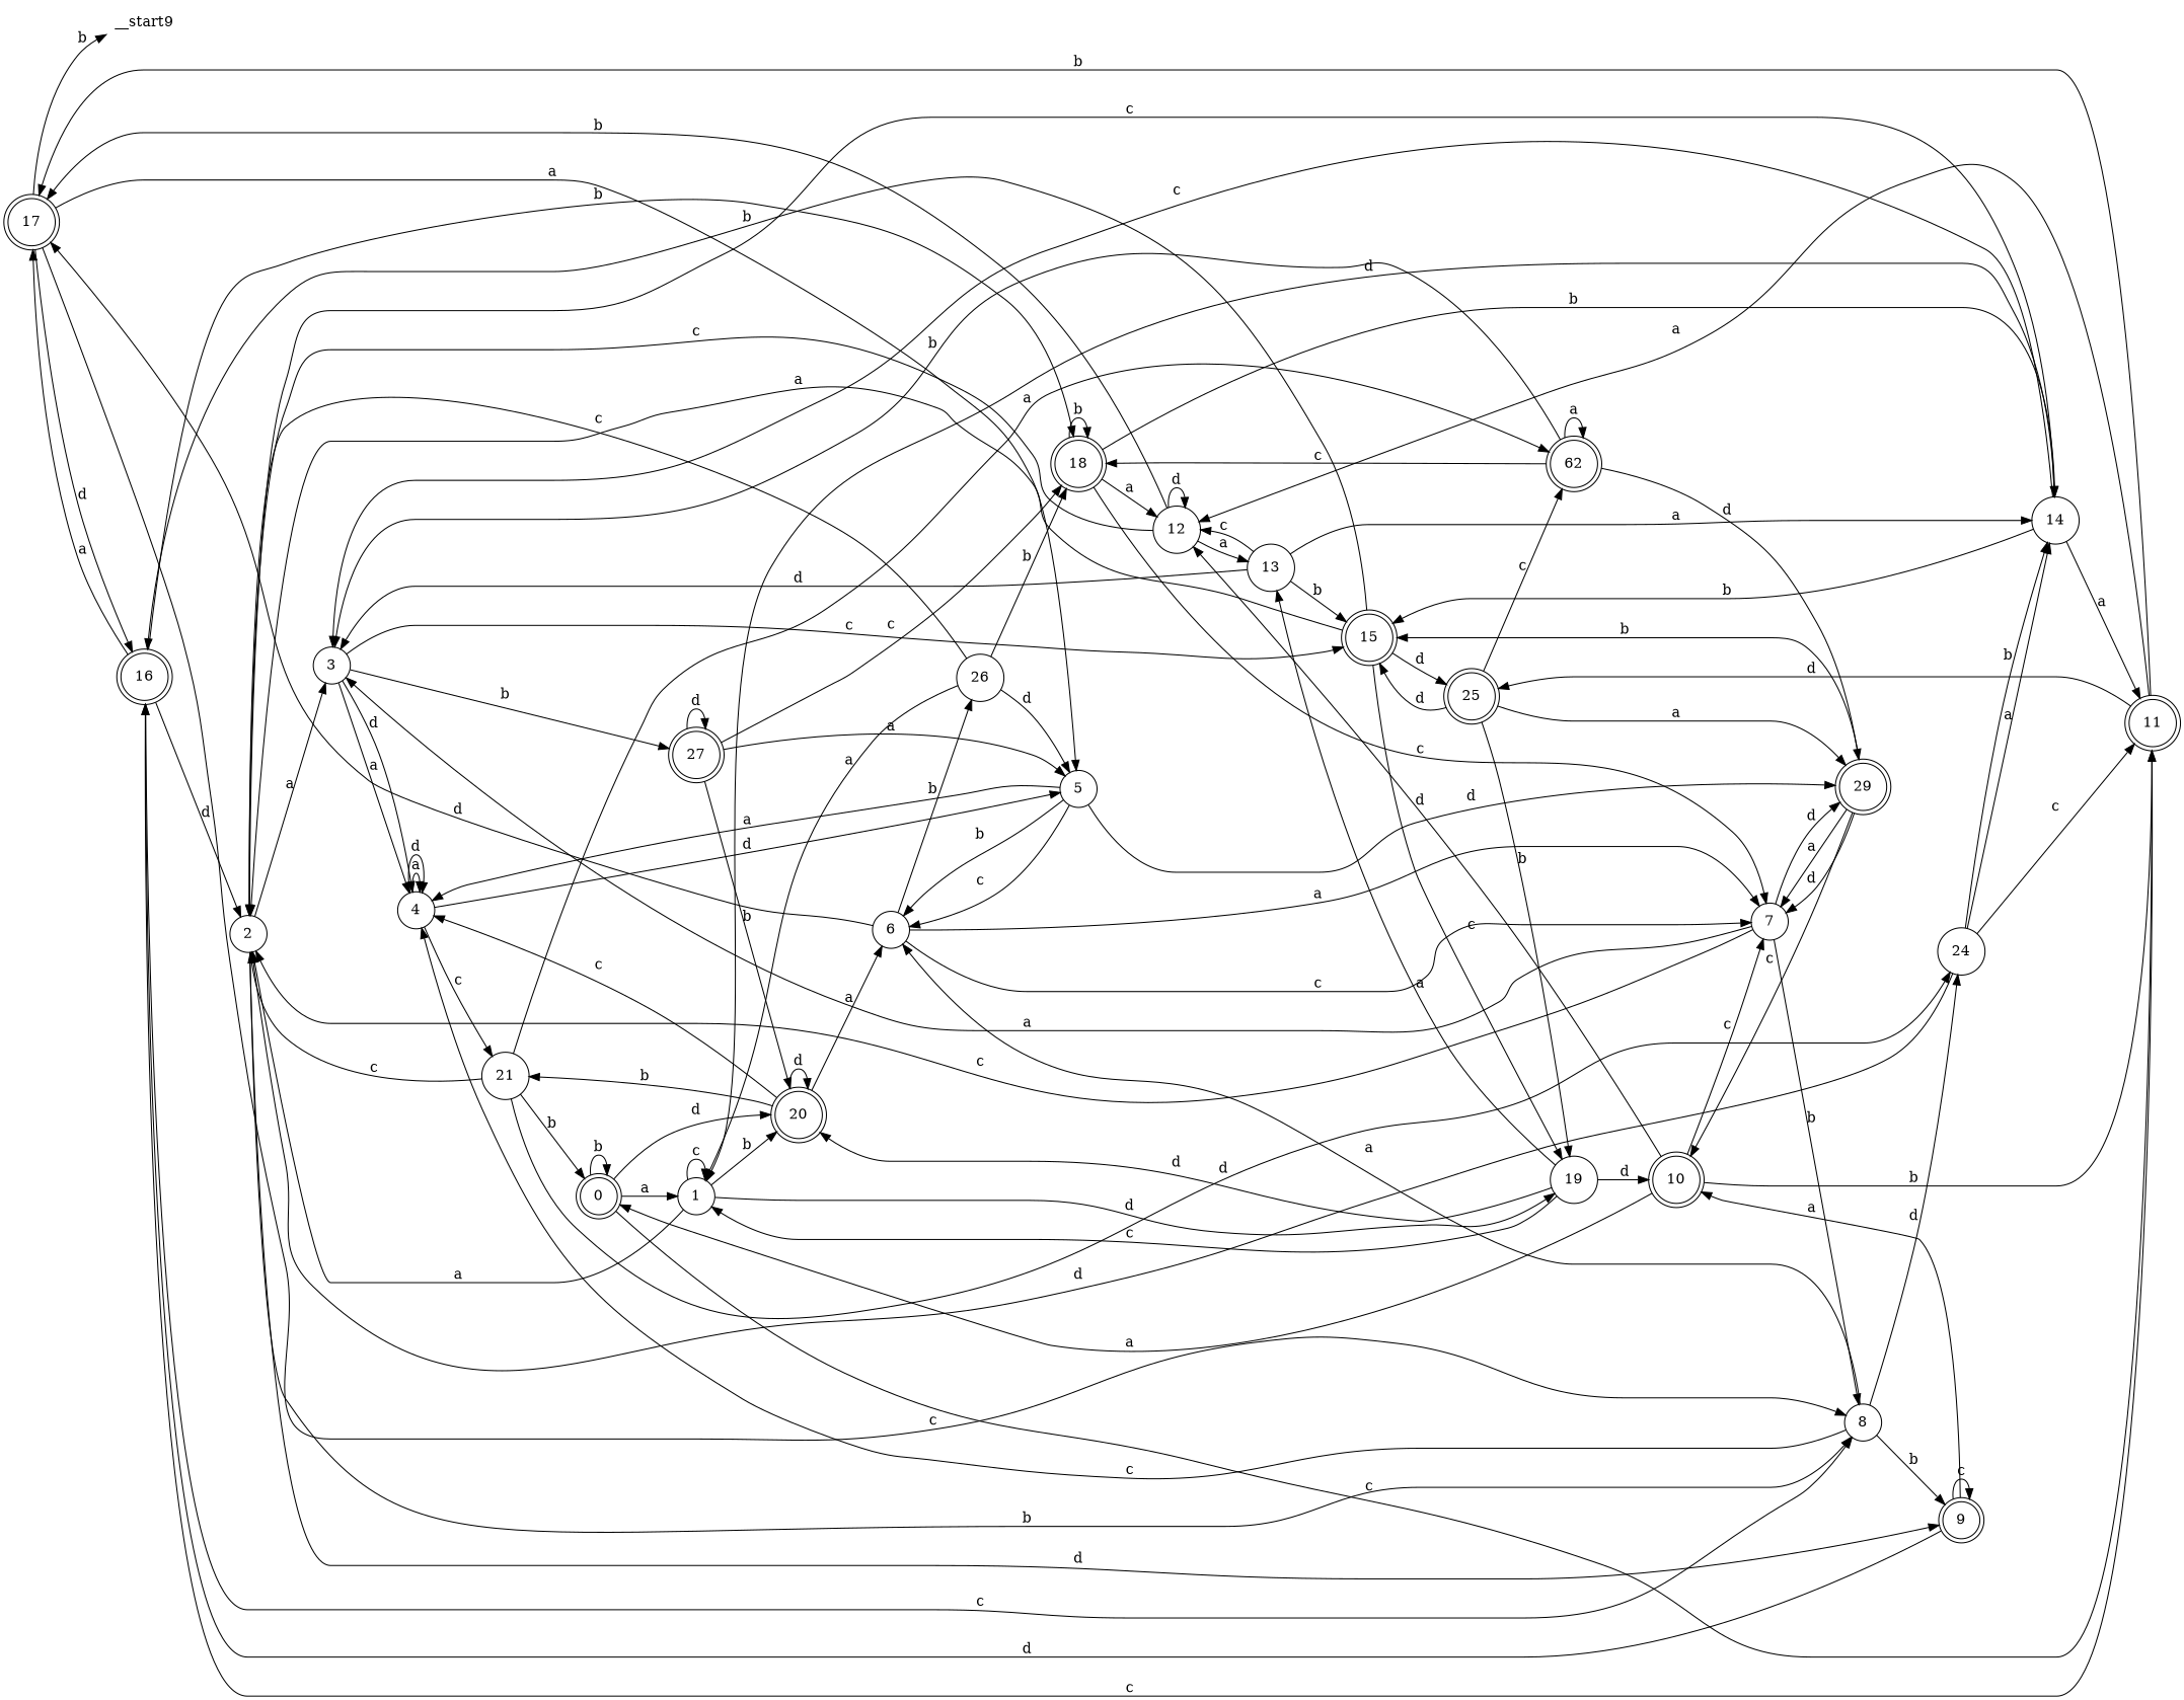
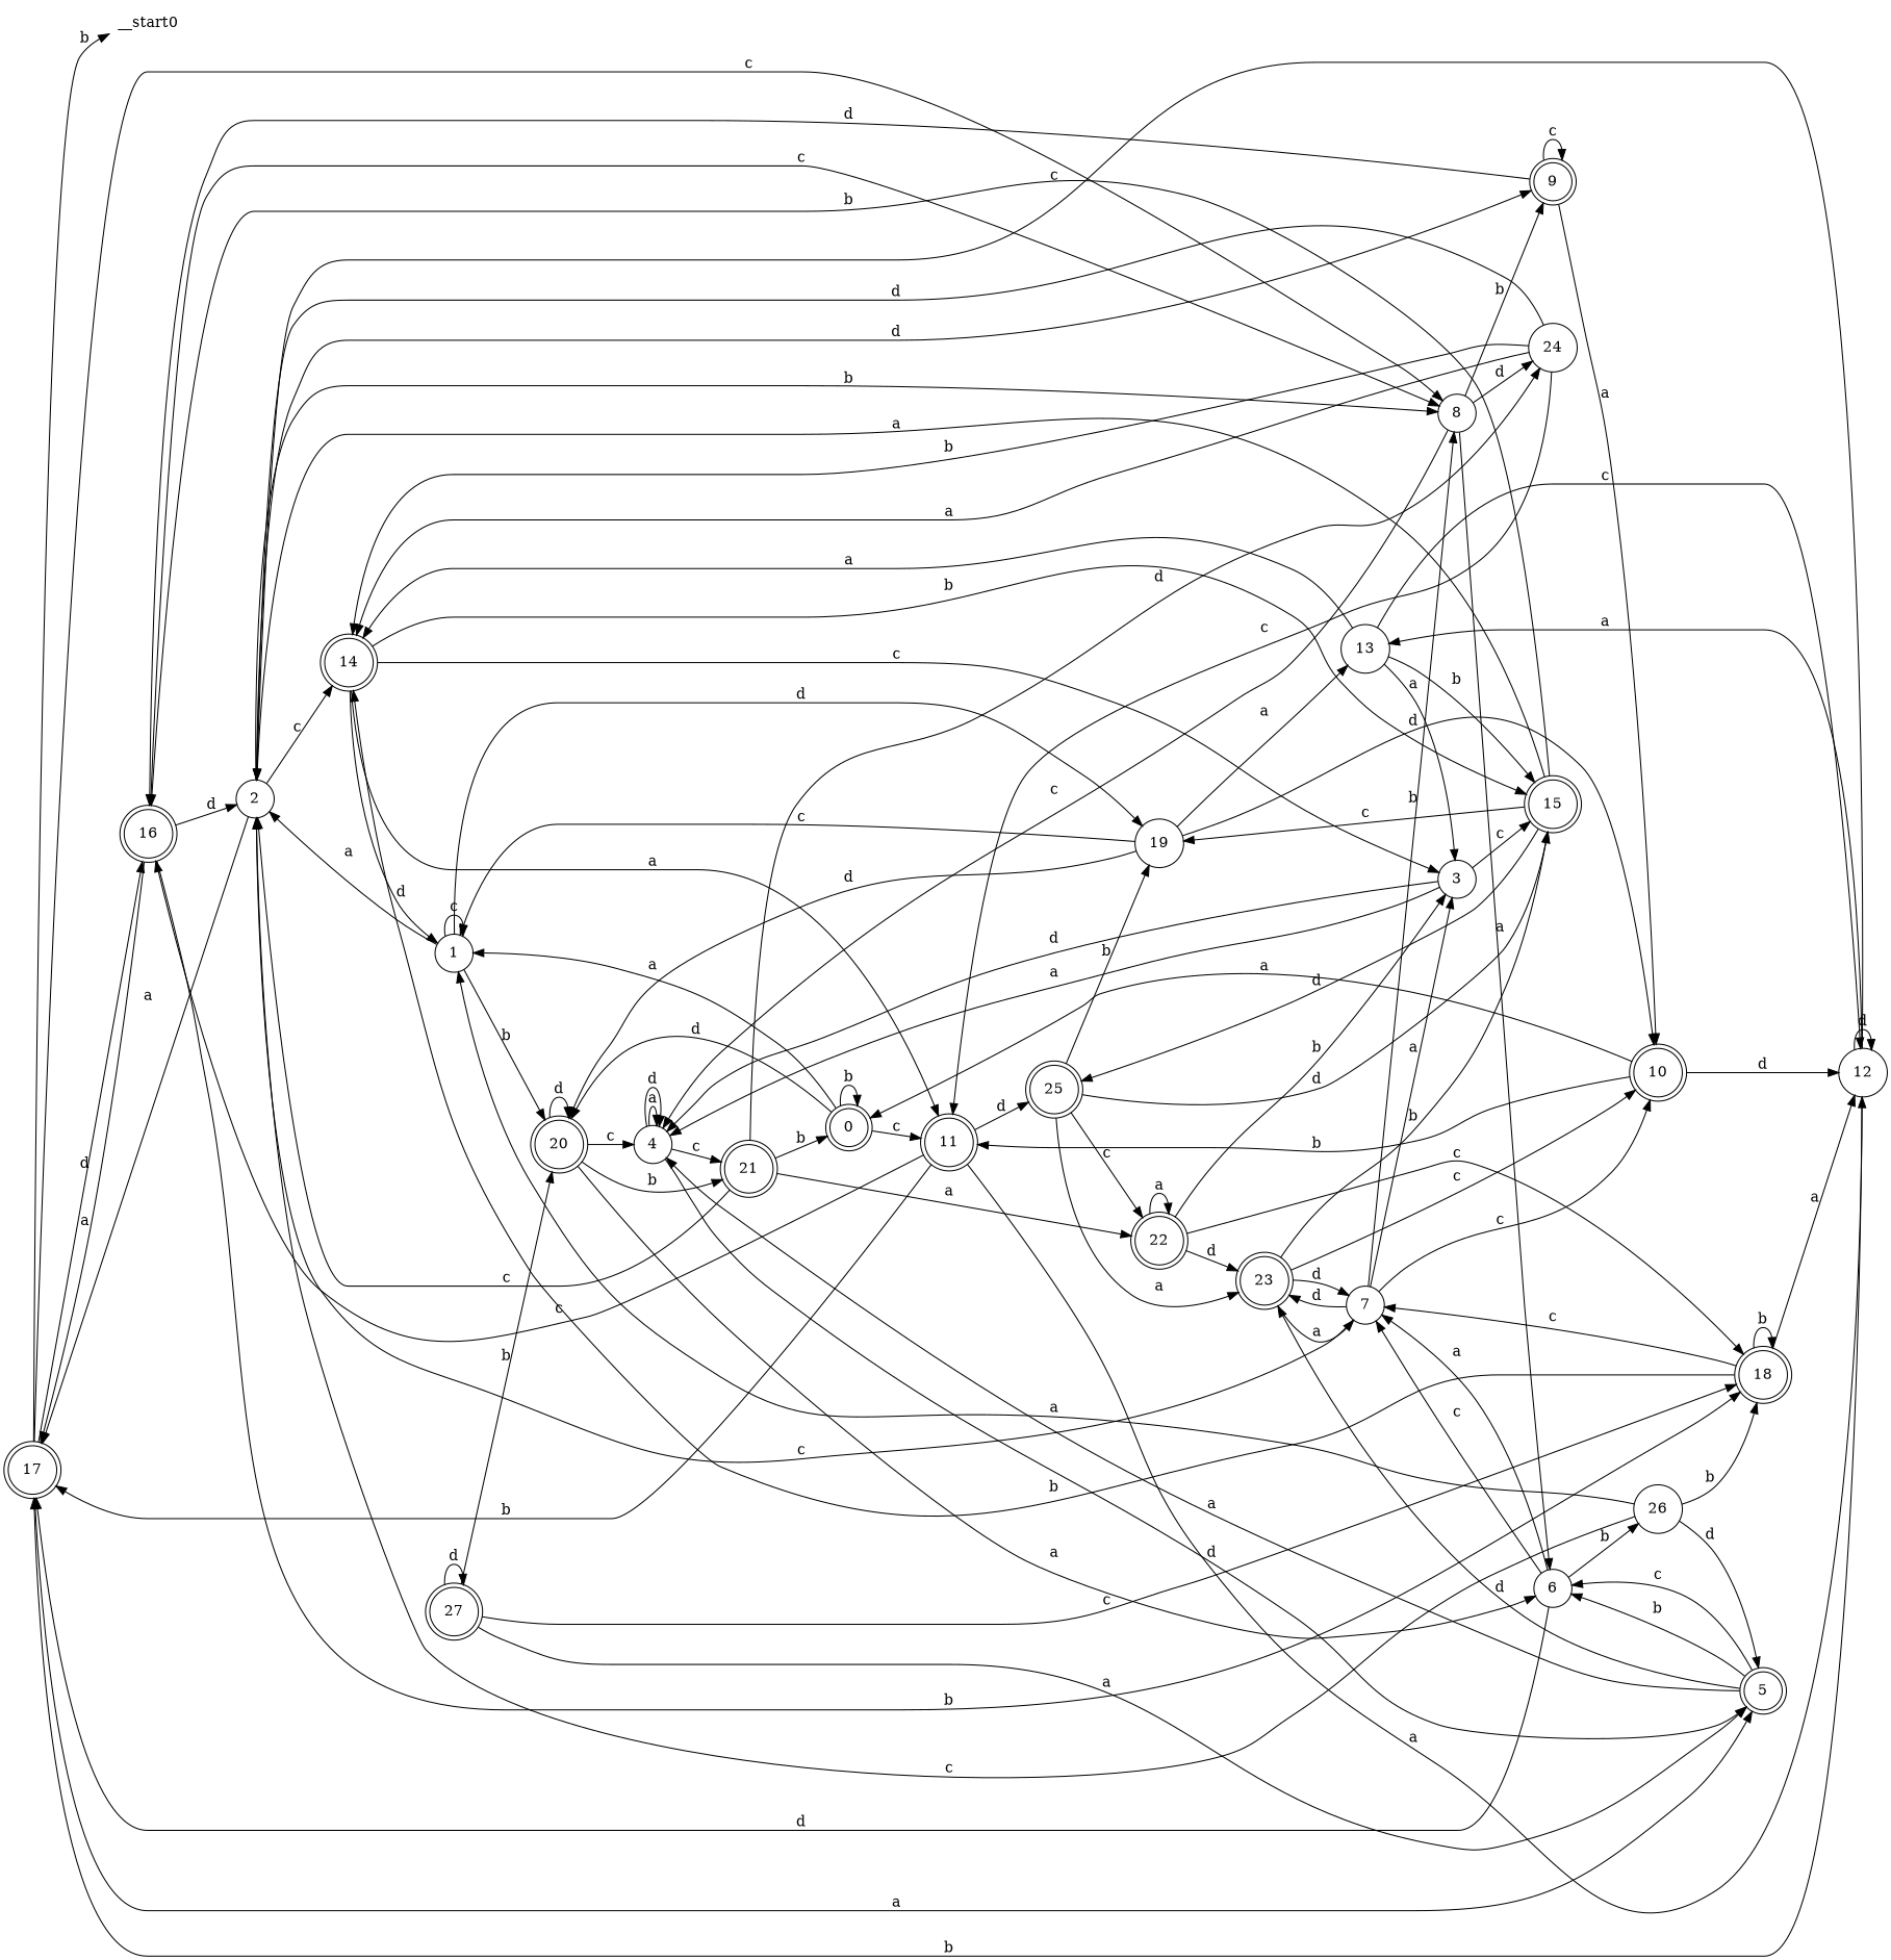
  digraph {
    rankdir=LR
    node [shape=doublecircle color=black fillcolor=white style="rounded,filled"]
-   __start0 [shape=none label=__start9 color="" fillcolor="" style=""]
+   __start0 [shape=none color="" fillcolor="" style=""]
    n2 [label=0]
    n3 [label=1 shape=circle style=filled]
    n4 [label=11]
    n5 [label=20]
    n6 [label=2 shape=circle style=filled]
    n7 [label=19 shape=circle style=filled]
    n8 [label=17]
    n9 [label=16]
    n10 [label=12 shape=circle style=filled]
    n11 [label=25]
    n12 [label=4 shape=circle style=filled]
-   n13 [label=21 shape=circle]
+   n13 [label=21]
    n14 [label=6 shape=circle style=filled]
    n15 [label=3 shape=circle style=filled]
    n16 [label=8 shape=circle style=filled]
    n17 [label=9]
-   n18 [label=14 shape=circle]
+   n18 [label=14]
    n19 [label=10]
    n20 [label=13 shape=circle style=filled]
    n21 [label=15]
    n22 [label=27]
    n23 [label=24 shape=circle style=filled]
-   n24 [label=5 shape=circle]
+   n24 [label=5]
    n25 [label=18]
-   n26 [label=29]
-   n27 [label=62]
+   n26 [label=23]
+   n27 [label=22]
    n28 [label=7 shape=circle style=filled]
    n29 [label=26 shape=circle style=filled]
    n2 -> n2 [label=b]
    n2 -> n3 [label=a]
    n2 -> n4 [label=c]
    n2 -> n5 [label=d]
    n3 -> n3 [label=c]
    n3 -> n5 [label=b]
    n3 -> n6 [label=a]
    n3 -> n7 [label=d]
    n4 -> n8 [label=b]
    n4 -> n9 [label=c]
    n4 -> n10 [label=a]
    n4 -> n11 [label=d]
    n5 -> n5 [label=d]
    n5 -> n12 [label=c]
    n5 -> n13 [label=b]
    n5 -> n14 [label=a]
-   n6 -> n15 [label=a]
+   n6 -> n8 [label=a]
    n6 -> n16 [label=b]
    n6 -> n17 [label=d]
    n6 -> n18 [label=c]
    n7 -> n3 [label=c]
    n7 -> n5 [label=d]
    n7 -> n19 [label=d]
    n7 -> n20 [label=a]
    n8 -> __start0 [label=b]
    n8 -> n9 [label=d]
    n8 -> n16 [label=c]
    n8 -> n24 [label=a]
    n9 -> n6 [label=d]
    n9 -> n8 [label=a]
    n9 -> n16 [label=c]
    n9 -> n25 [label=b]
    n10 -> n6 [label=c]
    n10 -> n8 [label=b]
    n10 -> n10 [label=d]
    n10 -> n20 [label=a]
    n11 -> n7 [label=b]
    n11 -> n21 [label=d]
    n11 -> n26 [label=a]
    n11 -> n27 [label=c]
    n12 -> n12 [label=a]
    n12 -> n12 [label=d]
    n12 -> n13 [label=c]
    n12 -> n24 [label=d]
    n13 -> n2 [label=b]
    n13 -> n6 [label=c]
    n13 -> n23 [label=d]
    n13 -> n27 [label=a]
    n14 -> n8 [label=d]
    n14 -> n28 [label=a]
    n14 -> n28 [label=c]
    n14 -> n29 [label=b]
    n15 -> n12 [label=a]
    n15 -> n12 [label=d]
    n15 -> n21 [label=c]
-   n15 -> n22 [label=b]
    n16 -> n12 [label=c]
    n16 -> n14 [label=a]
    n16 -> n17 [label=b]
    n16 -> n23 [label=d]
    n17 -> n9 [label=d]
    n17 -> n17 [label=c]
    n17 -> n19 [label=a]
    n18 -> n3 [label=d]
    n18 -> n4 [label=a]
    n18 -> n15 [label=c]
    n18 -> n21 [label=b]
    n19 -> n2 [label=a]
    n19 -> n4 [label=b]
    n19 -> n10 [label=d]
-   n19 -> n28 [label=c]
+   n28 -> n19 [label=c]
    n20 -> n10 [label=c]
-   n20 -> n15 [label=d]
+   n20 -> n15 [label=a]
    n20 -> n18 [label=a]
    n20 -> n21 [label=b]
    n21 -> n6 [label=a]
    n21 -> n7 [label=c]
    n21 -> n9 [label=b]
    n21 -> n11 [label=d]
    n22 -> n5 [label=b]
    n22 -> n22 [label=d]
    n22 -> n24 [label=a]
    n22 -> n25 [label=c]
    n23 -> n4 [label=c]
    n23 -> n6 [label=d]
    n23 -> n18 [label=a]
    n23 -> n18 [label=b]
    n24 -> n12 [label=a]
    n24 -> n14 [label=b]
    n24 -> n14 [label=c]
    n24 -> n26 [label=d]
    n25 -> n10 [label=a]
    n25 -> n18 [label=b]
    n25 -> n25 [label=b]
    n25 -> n28 [label=c]
    n26 -> n19 [label=c]
    n26 -> n21 [label=b]
    n26 -> n28 [label=a]
    n26 -> n28 [label=d]
    n27 -> n15 [label=b]
    n27 -> n25 [label=c]
    n27 -> n26 [label=d]
    n27 -> n27 [label=a]
    n28 -> n6 [label=c]
    n28 -> n15 [label=a]
    n28 -> n16 [label=b]
    n28 -> n26 [label=d]
    n29 -> n3 [label=a]
    n29 -> n6 [label=c]
    n29 -> n24 [label=d]
    n29 -> n25 [label=b]
  }
